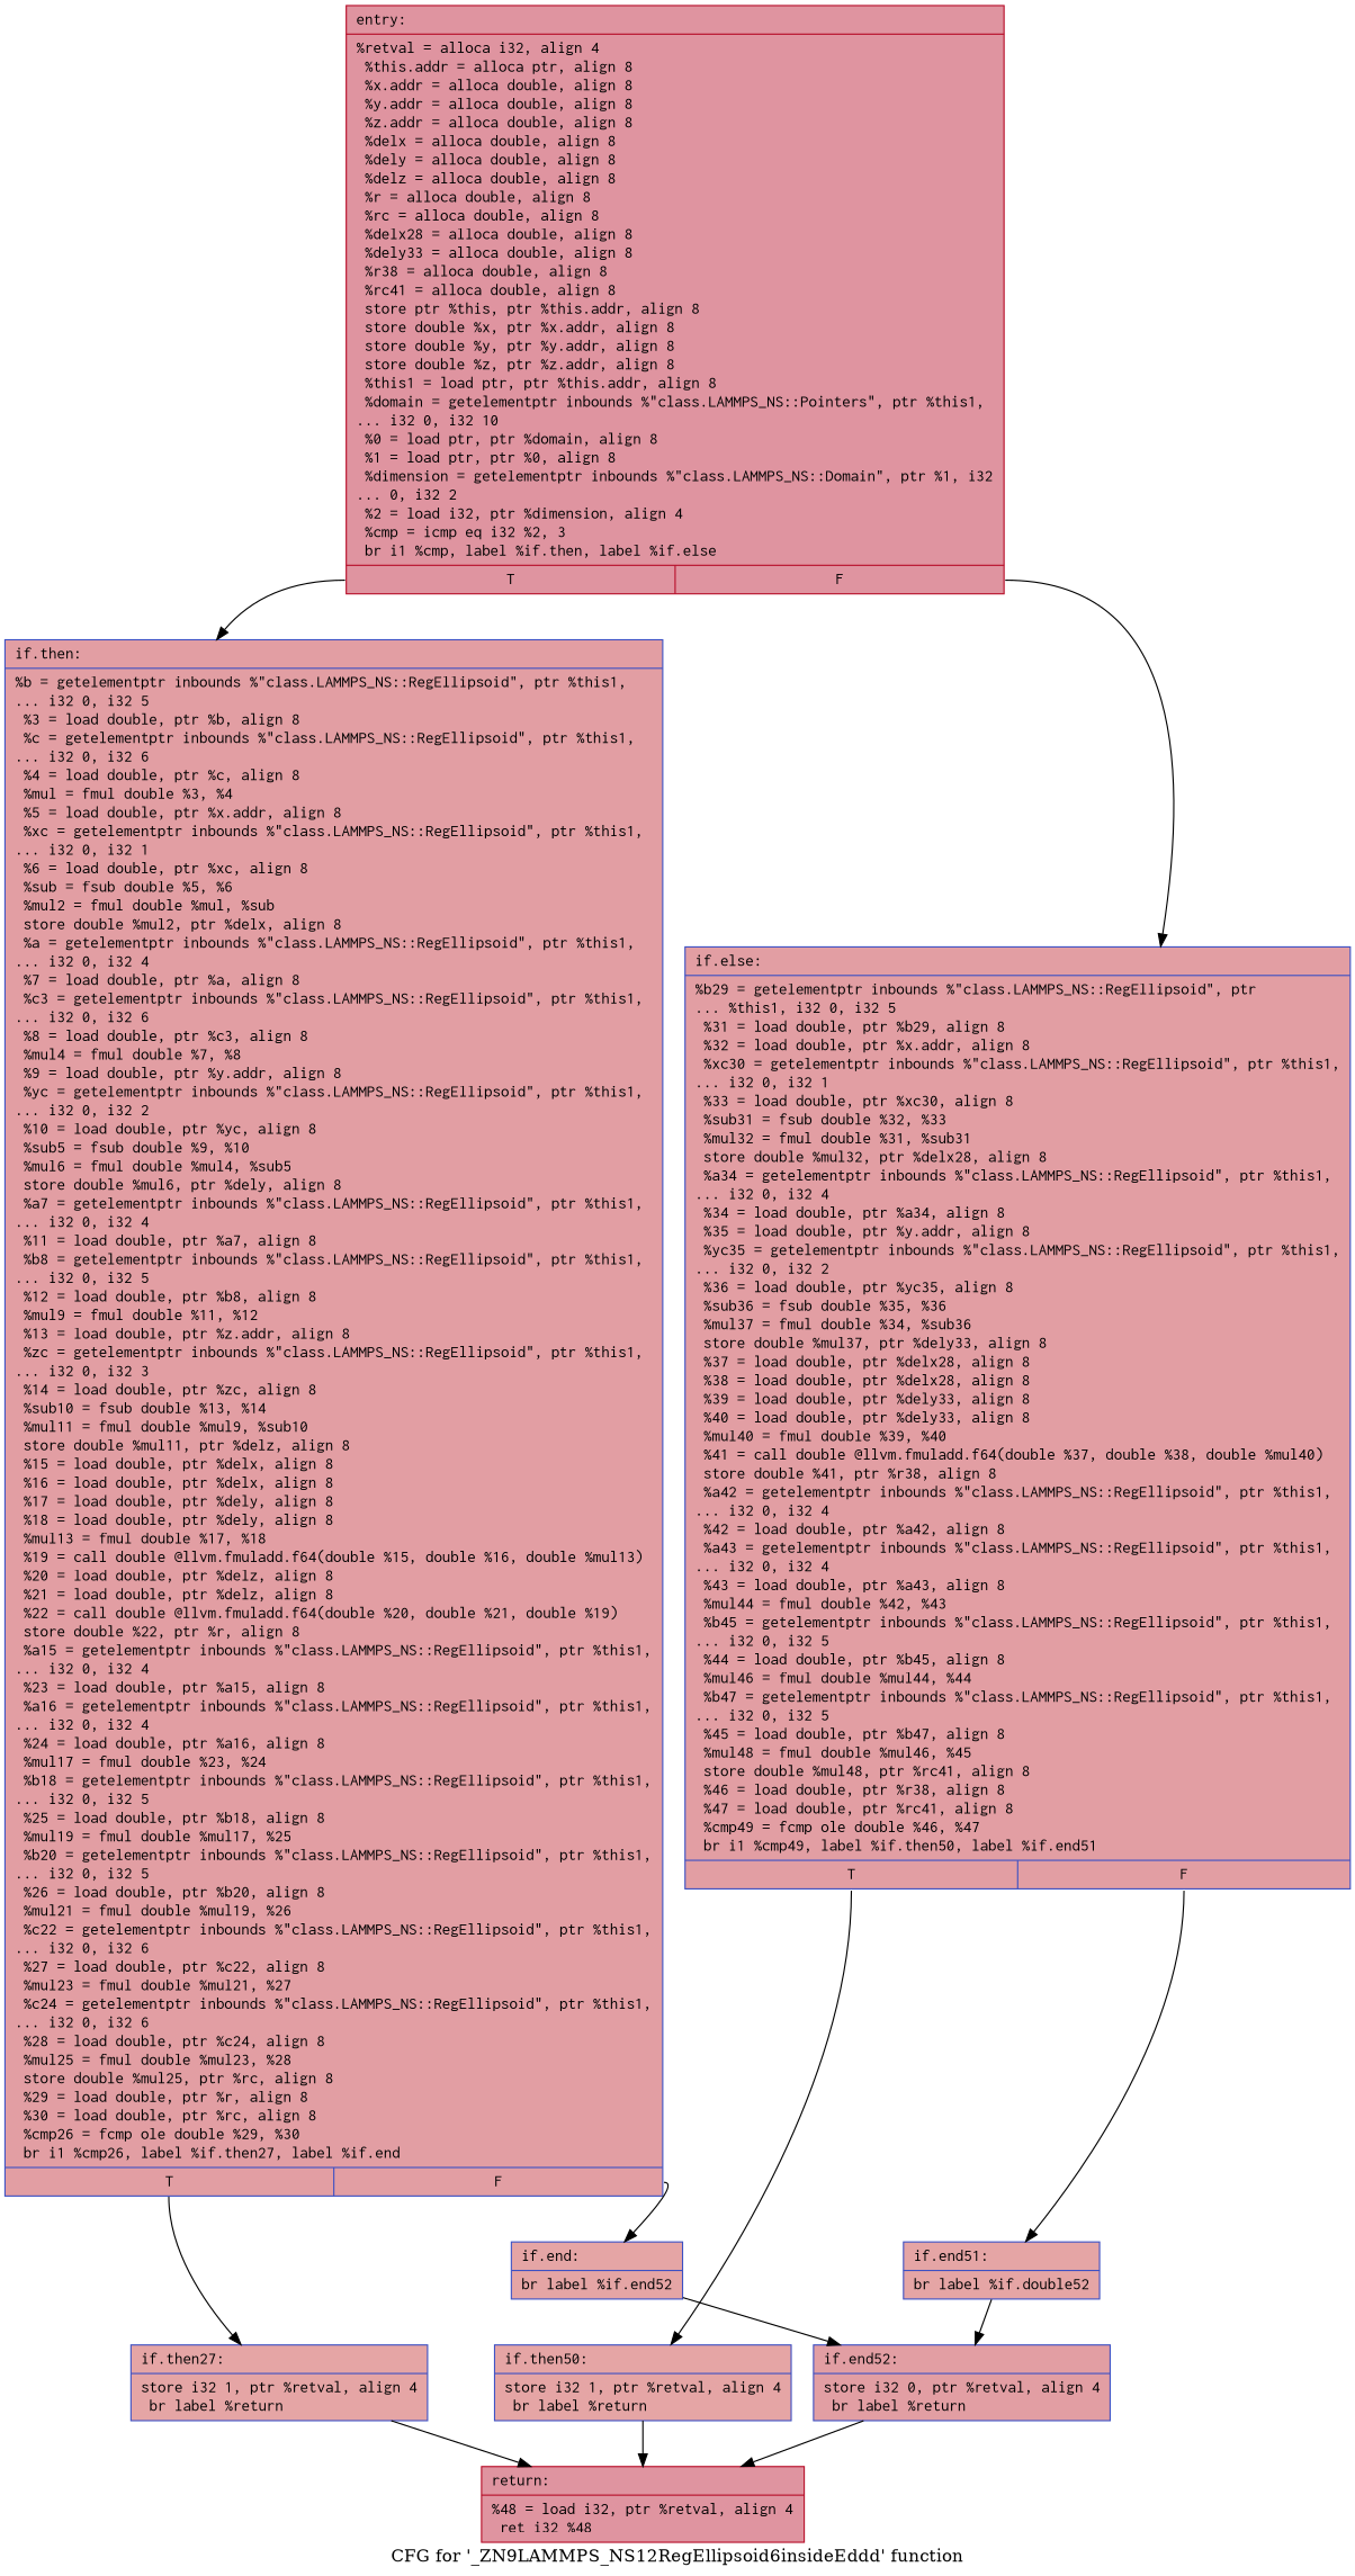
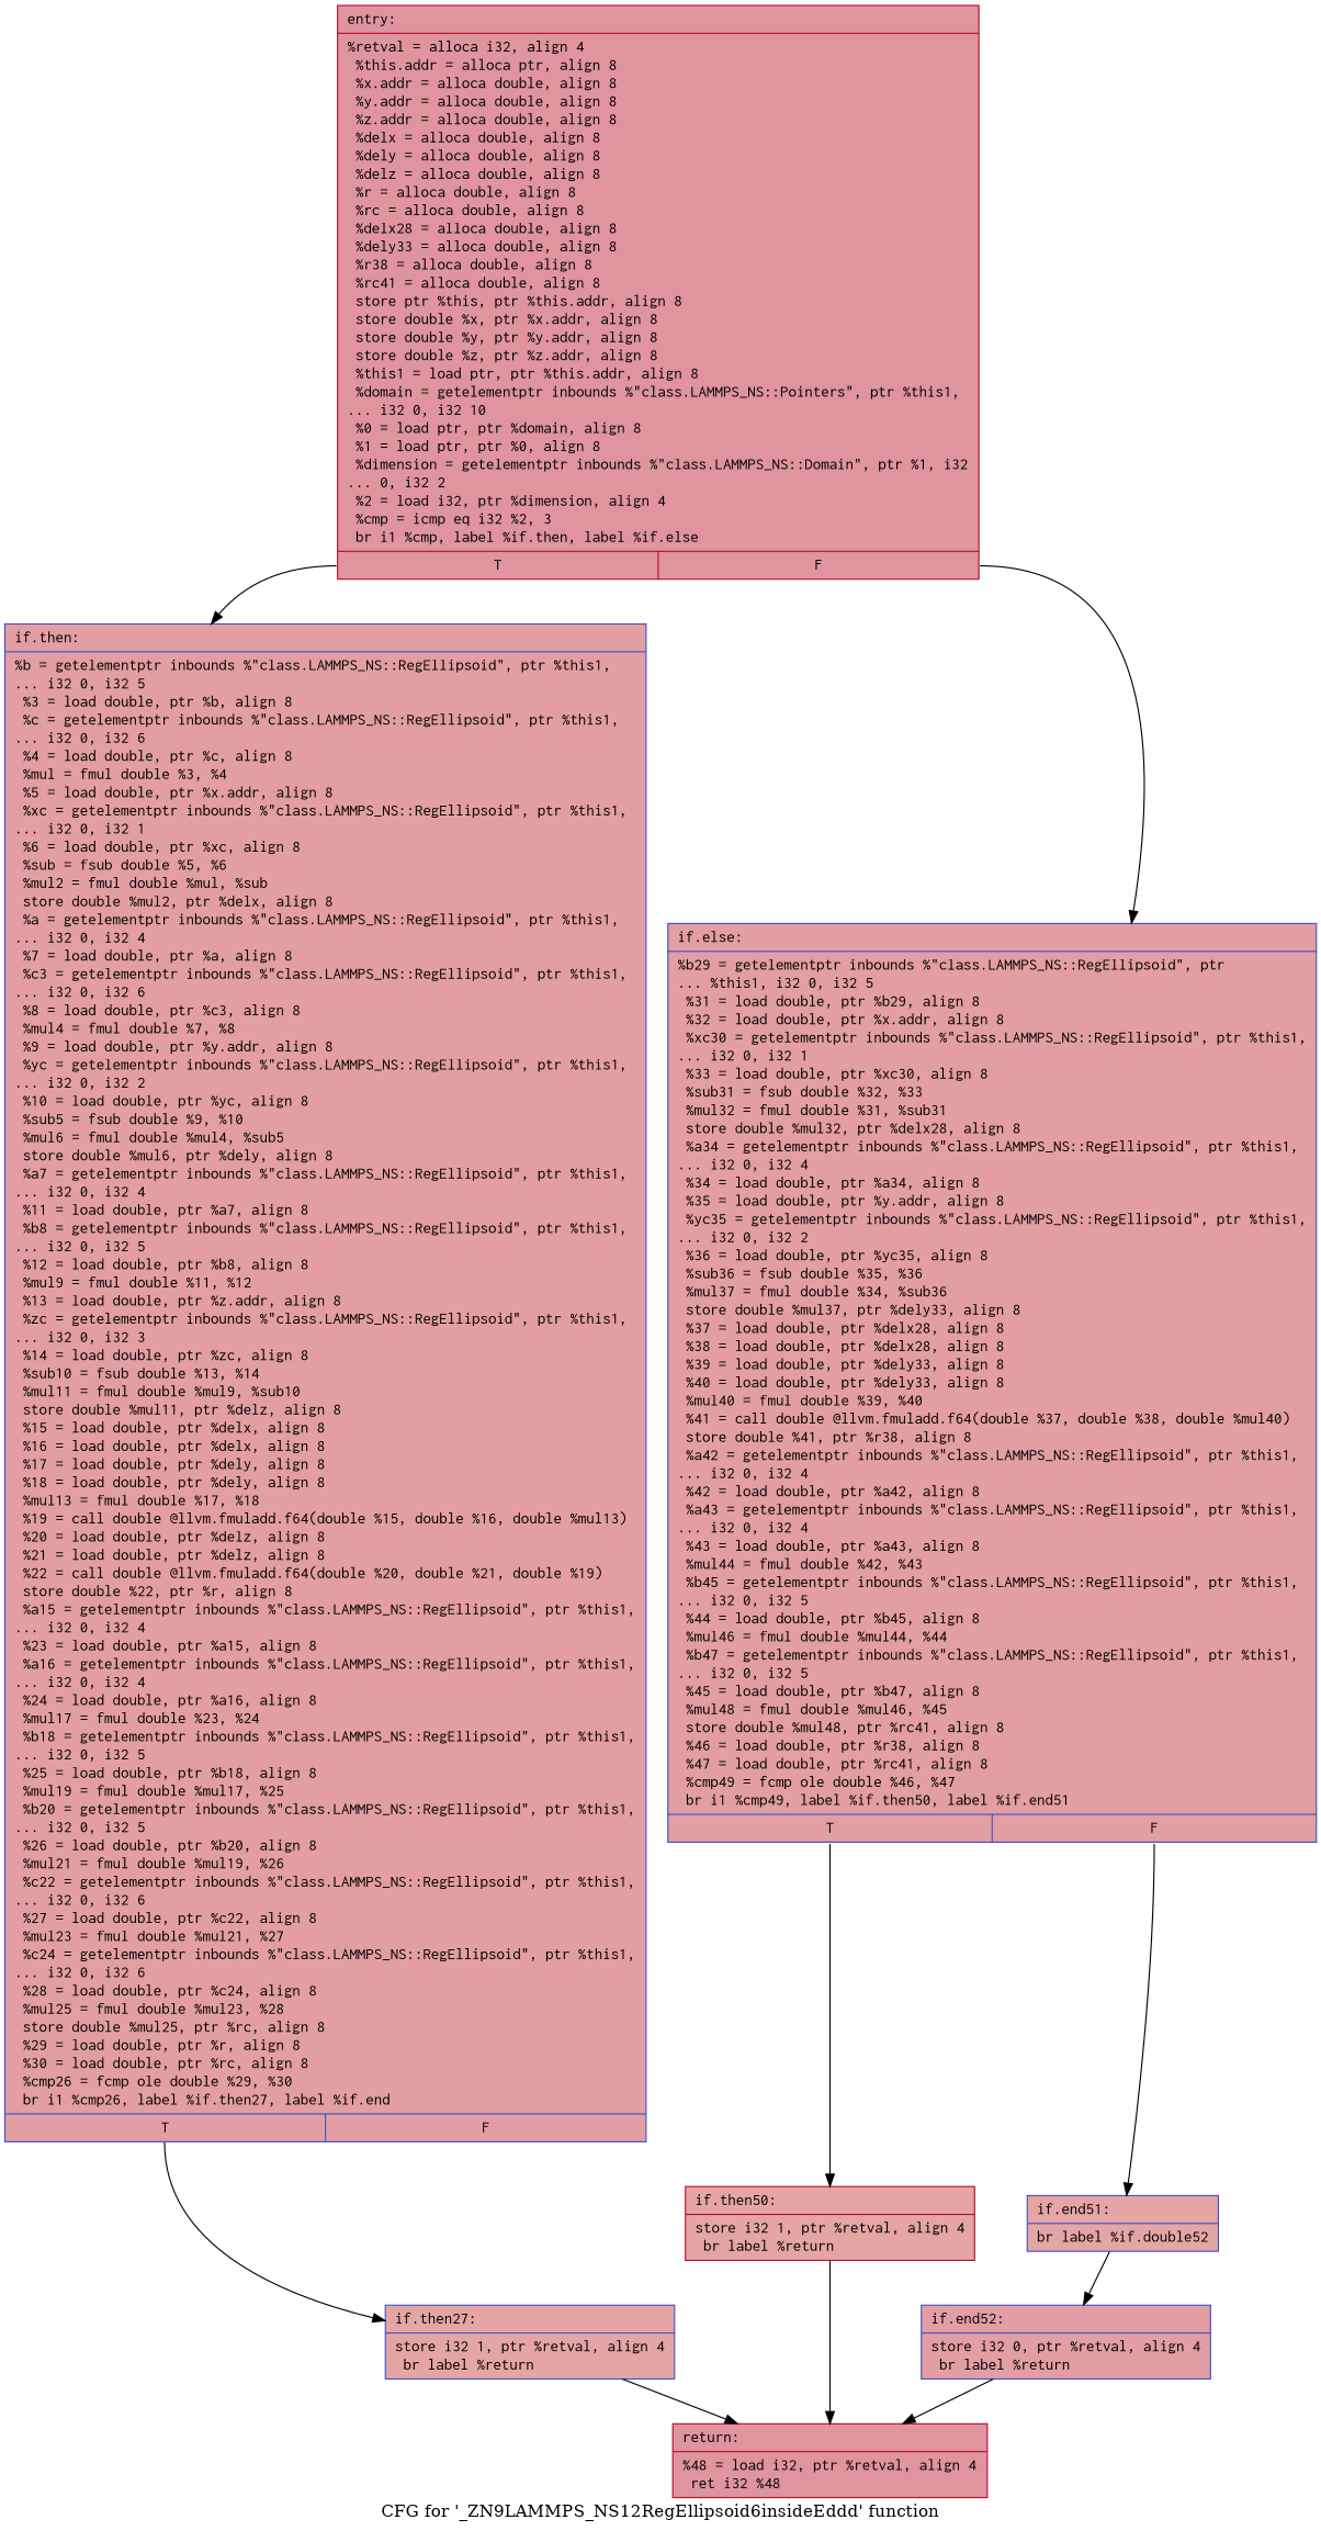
  digraph {
    label="CFG for '_ZN9LAMMPS_NS12RegEllipsoid6insideEddd' function"
    node [color="#3d50c3ff" fillcolor="#c5333470" fontname=Courier shape=record style=filled]
    n1 [color="#b70d28ff" fillcolor="#b70d2870" label="{entry:\l|  %retval = alloca i32, align 4\l  %this.addr = alloca ptr, align 8\l  %x.addr = alloca double, align 8\l  %y.addr = alloca double, align 8\l  %z.addr = alloca double, align 8\l  %delx = alloca double, align 8\l  %dely = alloca double, align 8\l  %delz = alloca double, align 8\l  %r = alloca double, align 8\l  %rc = alloca double, align 8\l  %delx28 = alloca double, align 8\l  %dely33 = alloca double, align 8\l  %r38 = alloca double, align 8\l  %rc41 = alloca double, align 8\l  store ptr %this, ptr %this.addr, align 8\l  store double %x, ptr %x.addr, align 8\l  store double %y, ptr %y.addr, align 8\l  store double %z, ptr %z.addr, align 8\l  %this1 = load ptr, ptr %this.addr, align 8\l  %domain = getelementptr inbounds %\"class.LAMMPS_NS::Pointers\", ptr %this1,\l... i32 0, i32 10\l  %0 = load ptr, ptr %domain, align 8\l  %1 = load ptr, ptr %0, align 8\l  %dimension = getelementptr inbounds %\"class.LAMMPS_NS::Domain\", ptr %1, i32\l... 0, i32 2\l  %2 = load i32, ptr %dimension, align 4\l  %cmp = icmp eq i32 %2, 3\l  br i1 %cmp, label %if.then, label %if.else\l|{<s0>T|<s1>F}}"]
    n2 [fillcolor="#be242e70" label="{if.then:\l|  %b = getelementptr inbounds %\"class.LAMMPS_NS::RegEllipsoid\", ptr %this1,\l... i32 0, i32 5\l  %3 = load double, ptr %b, align 8\l  %c = getelementptr inbounds %\"class.LAMMPS_NS::RegEllipsoid\", ptr %this1,\l... i32 0, i32 6\l  %4 = load double, ptr %c, align 8\l  %mul = fmul double %3, %4\l  %5 = load double, ptr %x.addr, align 8\l  %xc = getelementptr inbounds %\"class.LAMMPS_NS::RegEllipsoid\", ptr %this1,\l... i32 0, i32 1\l  %6 = load double, ptr %xc, align 8\l  %sub = fsub double %5, %6\l  %mul2 = fmul double %mul, %sub\l  store double %mul2, ptr %delx, align 8\l  %a = getelementptr inbounds %\"class.LAMMPS_NS::RegEllipsoid\", ptr %this1,\l... i32 0, i32 4\l  %7 = load double, ptr %a, align 8\l  %c3 = getelementptr inbounds %\"class.LAMMPS_NS::RegEllipsoid\", ptr %this1,\l... i32 0, i32 6\l  %8 = load double, ptr %c3, align 8\l  %mul4 = fmul double %7, %8\l  %9 = load double, ptr %y.addr, align 8\l  %yc = getelementptr inbounds %\"class.LAMMPS_NS::RegEllipsoid\", ptr %this1,\l... i32 0, i32 2\l  %10 = load double, ptr %yc, align 8\l  %sub5 = fsub double %9, %10\l  %mul6 = fmul double %mul4, %sub5\l  store double %mul6, ptr %dely, align 8\l  %a7 = getelementptr inbounds %\"class.LAMMPS_NS::RegEllipsoid\", ptr %this1,\l... i32 0, i32 4\l  %11 = load double, ptr %a7, align 8\l  %b8 = getelementptr inbounds %\"class.LAMMPS_NS::RegEllipsoid\", ptr %this1,\l... i32 0, i32 5\l  %12 = load double, ptr %b8, align 8\l  %mul9 = fmul double %11, %12\l  %13 = load double, ptr %z.addr, align 8\l  %zc = getelementptr inbounds %\"class.LAMMPS_NS::RegEllipsoid\", ptr %this1,\l... i32 0, i32 3\l  %14 = load double, ptr %zc, align 8\l  %sub10 = fsub double %13, %14\l  %mul11 = fmul double %mul9, %sub10\l  store double %mul11, ptr %delz, align 8\l  %15 = load double, ptr %delx, align 8\l  %16 = load double, ptr %delx, align 8\l  %17 = load double, ptr %dely, align 8\l  %18 = load double, ptr %dely, align 8\l  %mul13 = fmul double %17, %18\l  %19 = call double @llvm.fmuladd.f64(double %15, double %16, double %mul13)\l  %20 = load double, ptr %delz, align 8\l  %21 = load double, ptr %delz, align 8\l  %22 = call double @llvm.fmuladd.f64(double %20, double %21, double %19)\l  store double %22, ptr %r, align 8\l  %a15 = getelementptr inbounds %\"class.LAMMPS_NS::RegEllipsoid\", ptr %this1,\l... i32 0, i32 4\l  %23 = load double, ptr %a15, align 8\l  %a16 = getelementptr inbounds %\"class.LAMMPS_NS::RegEllipsoid\", ptr %this1,\l... i32 0, i32 4\l  %24 = load double, ptr %a16, align 8\l  %mul17 = fmul double %23, %24\l  %b18 = getelementptr inbounds %\"class.LAMMPS_NS::RegEllipsoid\", ptr %this1,\l... i32 0, i32 5\l  %25 = load double, ptr %b18, align 8\l  %mul19 = fmul double %mul17, %25\l  %b20 = getelementptr inbounds %\"class.LAMMPS_NS::RegEllipsoid\", ptr %this1,\l... i32 0, i32 5\l  %26 = load double, ptr %b20, align 8\l  %mul21 = fmul double %mul19, %26\l  %c22 = getelementptr inbounds %\"class.LAMMPS_NS::RegEllipsoid\", ptr %this1,\l... i32 0, i32 6\l  %27 = load double, ptr %c22, align 8\l  %mul23 = fmul double %mul21, %27\l  %c24 = getelementptr inbounds %\"class.LAMMPS_NS::RegEllipsoid\", ptr %this1,\l... i32 0, i32 6\l  %28 = load double, ptr %c24, align 8\l  %mul25 = fmul double %mul23, %28\l  store double %mul25, ptr %rc, align 8\l  %29 = load double, ptr %r, align 8\l  %30 = load double, ptr %rc, align 8\l  %cmp26 = fcmp ole double %29, %30\l  br i1 %cmp26, label %if.then27, label %if.end\l|{<s0>T|<s1>F}}"]
    n3 [fillcolor="#be242e70" label="{if.else:\l|  %b29 = getelementptr inbounds %\"class.LAMMPS_NS::RegEllipsoid\", ptr\l... %this1, i32 0, i32 5\l  %31 = load double, ptr %b29, align 8\l  %32 = load double, ptr %x.addr, align 8\l  %xc30 = getelementptr inbounds %\"class.LAMMPS_NS::RegEllipsoid\", ptr %this1,\l... i32 0, i32 1\l  %33 = load double, ptr %xc30, align 8\l  %sub31 = fsub double %32, %33\l  %mul32 = fmul double %31, %sub31\l  store double %mul32, ptr %delx28, align 8\l  %a34 = getelementptr inbounds %\"class.LAMMPS_NS::RegEllipsoid\", ptr %this1,\l... i32 0, i32 4\l  %34 = load double, ptr %a34, align 8\l  %35 = load double, ptr %y.addr, align 8\l  %yc35 = getelementptr inbounds %\"class.LAMMPS_NS::RegEllipsoid\", ptr %this1,\l... i32 0, i32 2\l  %36 = load double, ptr %yc35, align 8\l  %sub36 = fsub double %35, %36\l  %mul37 = fmul double %34, %sub36\l  store double %mul37, ptr %dely33, align 8\l  %37 = load double, ptr %delx28, align 8\l  %38 = load double, ptr %delx28, align 8\l  %39 = load double, ptr %dely33, align 8\l  %40 = load double, ptr %dely33, align 8\l  %mul40 = fmul double %39, %40\l  %41 = call double @llvm.fmuladd.f64(double %37, double %38, double %mul40)\l  store double %41, ptr %r38, align 8\l  %a42 = getelementptr inbounds %\"class.LAMMPS_NS::RegEllipsoid\", ptr %this1,\l... i32 0, i32 4\l  %42 = load double, ptr %a42, align 8\l  %a43 = getelementptr inbounds %\"class.LAMMPS_NS::RegEllipsoid\", ptr %this1,\l... i32 0, i32 4\l  %43 = load double, ptr %a43, align 8\l  %mul44 = fmul double %42, %43\l  %b45 = getelementptr inbounds %\"class.LAMMPS_NS::RegEllipsoid\", ptr %this1,\l... i32 0, i32 5\l  %44 = load double, ptr %b45, align 8\l  %mul46 = fmul double %mul44, %44\l  %b47 = getelementptr inbounds %\"class.LAMMPS_NS::RegEllipsoid\", ptr %this1,\l... i32 0, i32 5\l  %45 = load double, ptr %b47, align 8\l  %mul48 = fmul double %mul46, %45\l  store double %mul48, ptr %rc41, align 8\l  %46 = load double, ptr %r38, align 8\l  %47 = load double, ptr %rc41, align 8\l  %cmp49 = fcmp ole double %46, %47\l  br i1 %cmp49, label %if.then50, label %if.end51\l|{<s0>T|<s1>F}}"]
    n4 [label="{if.then27:\l|  store i32 1, ptr %retval, align 4\l  br label %return\l}"]
-   n5 [label="{if.end:\l|  br label %if.end52\l}"]
-   n6 [label="{if.then50:\l|  store i32 1, ptr %retval, align 4\l  br label %return\l}"]
+   n6 [color="#b70d28ff" label="{if.then50:\l|  store i32 1, ptr %retval, align 4\l  br label %return\l}"]
    n7 [label="{if.end51:\l|  br label %if.double52\l}"]
    n8 [color="#b70d28ff" fillcolor="#b70d2870" label="{return:\l|  %48 = load i32, ptr %retval, align 4\l  ret i32 %48\l}"]
    n9 [fillcolor="#be242e70" label="{if.end52:\l|  store i32 0, ptr %retval, align 4\l  br label %return\l}"]
    n1 -> n2 [tailport=s0]
    n1 -> n3 [tailport=s1]
    n2 -> n4 [tailport=s0]
-   n2 -> n5 [tailport=s1]
    n3 -> n6 [tailport=s0]
    n3 -> n7 [tailport=s1]
    n4 -> n8
-   n5 -> n9
    n6 -> n8
    n7 -> n9
    n9 -> n8
  }
